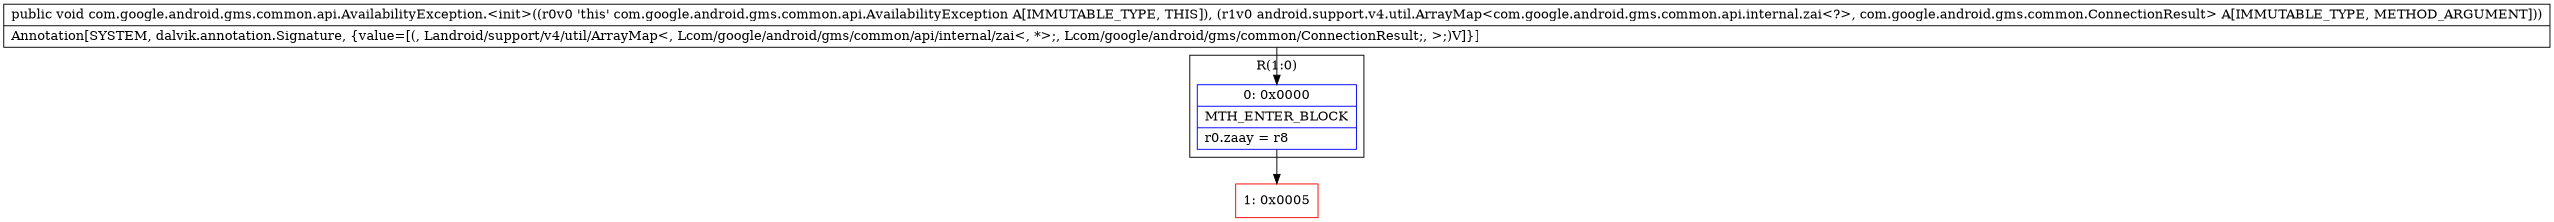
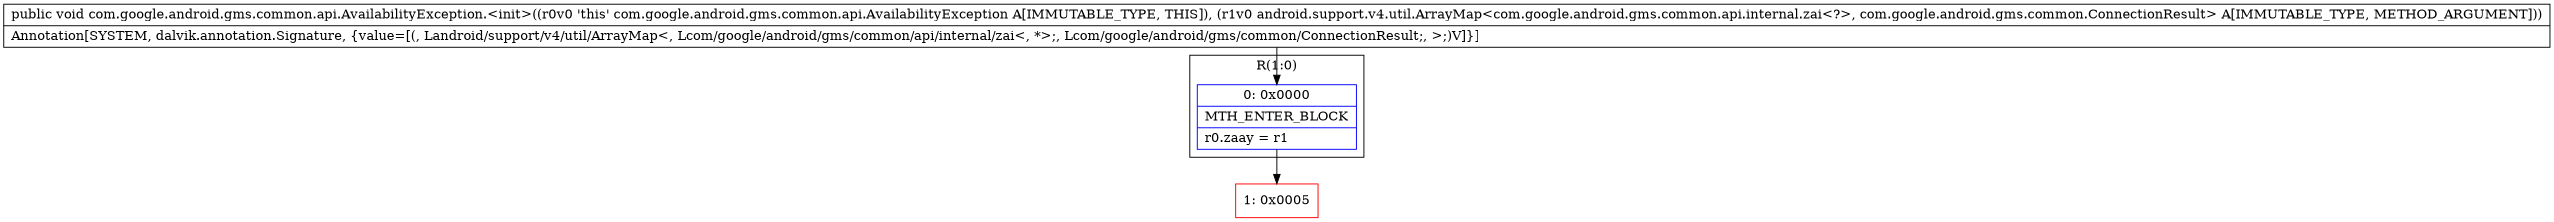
  digraph {
    node [shape=record]
-   n1 [color=blue label="{0\:\ 0x0000|MTH_ENTER_BLOCK\l|r0.zaay = r8\l}"]
+   n1 [color=blue label="{0\:\ 0x0000|MTH_ENTER_BLOCK\l|r0.zaay = r1\l}"]
    n2 [color=red label="{1\:\ 0x0005}"]
    n3 [label="{public void com.google.android.gms.common.api.AvailabilityException.\<init\>((r0v0 'this' com.google.android.gms.common.api.AvailabilityException A[IMMUTABLE_TYPE, THIS]), (r1v0 android.support.v4.util.ArrayMap\<com.google.android.gms.common.api.internal.zai\<?\>, com.google.android.gms.common.ConnectionResult\> A[IMMUTABLE_TYPE, METHOD_ARGUMENT]))  | Annotation[SYSTEM, dalvik.annotation.Signature, \{value=[(, Landroid\/support\/v4\/util\/ArrayMap\<, Lcom\/google\/android\/gms\/common\/api\/internal\/zai\<, *\>;, Lcom\/google\/android\/gms\/common\/ConnectionResult;, \>;)V]\}]\l}"]
    subgraph cluster_1 {
      label="R(1:0)"
      n1
    }
    n1 -> n2
    n3 -> n1
  }
